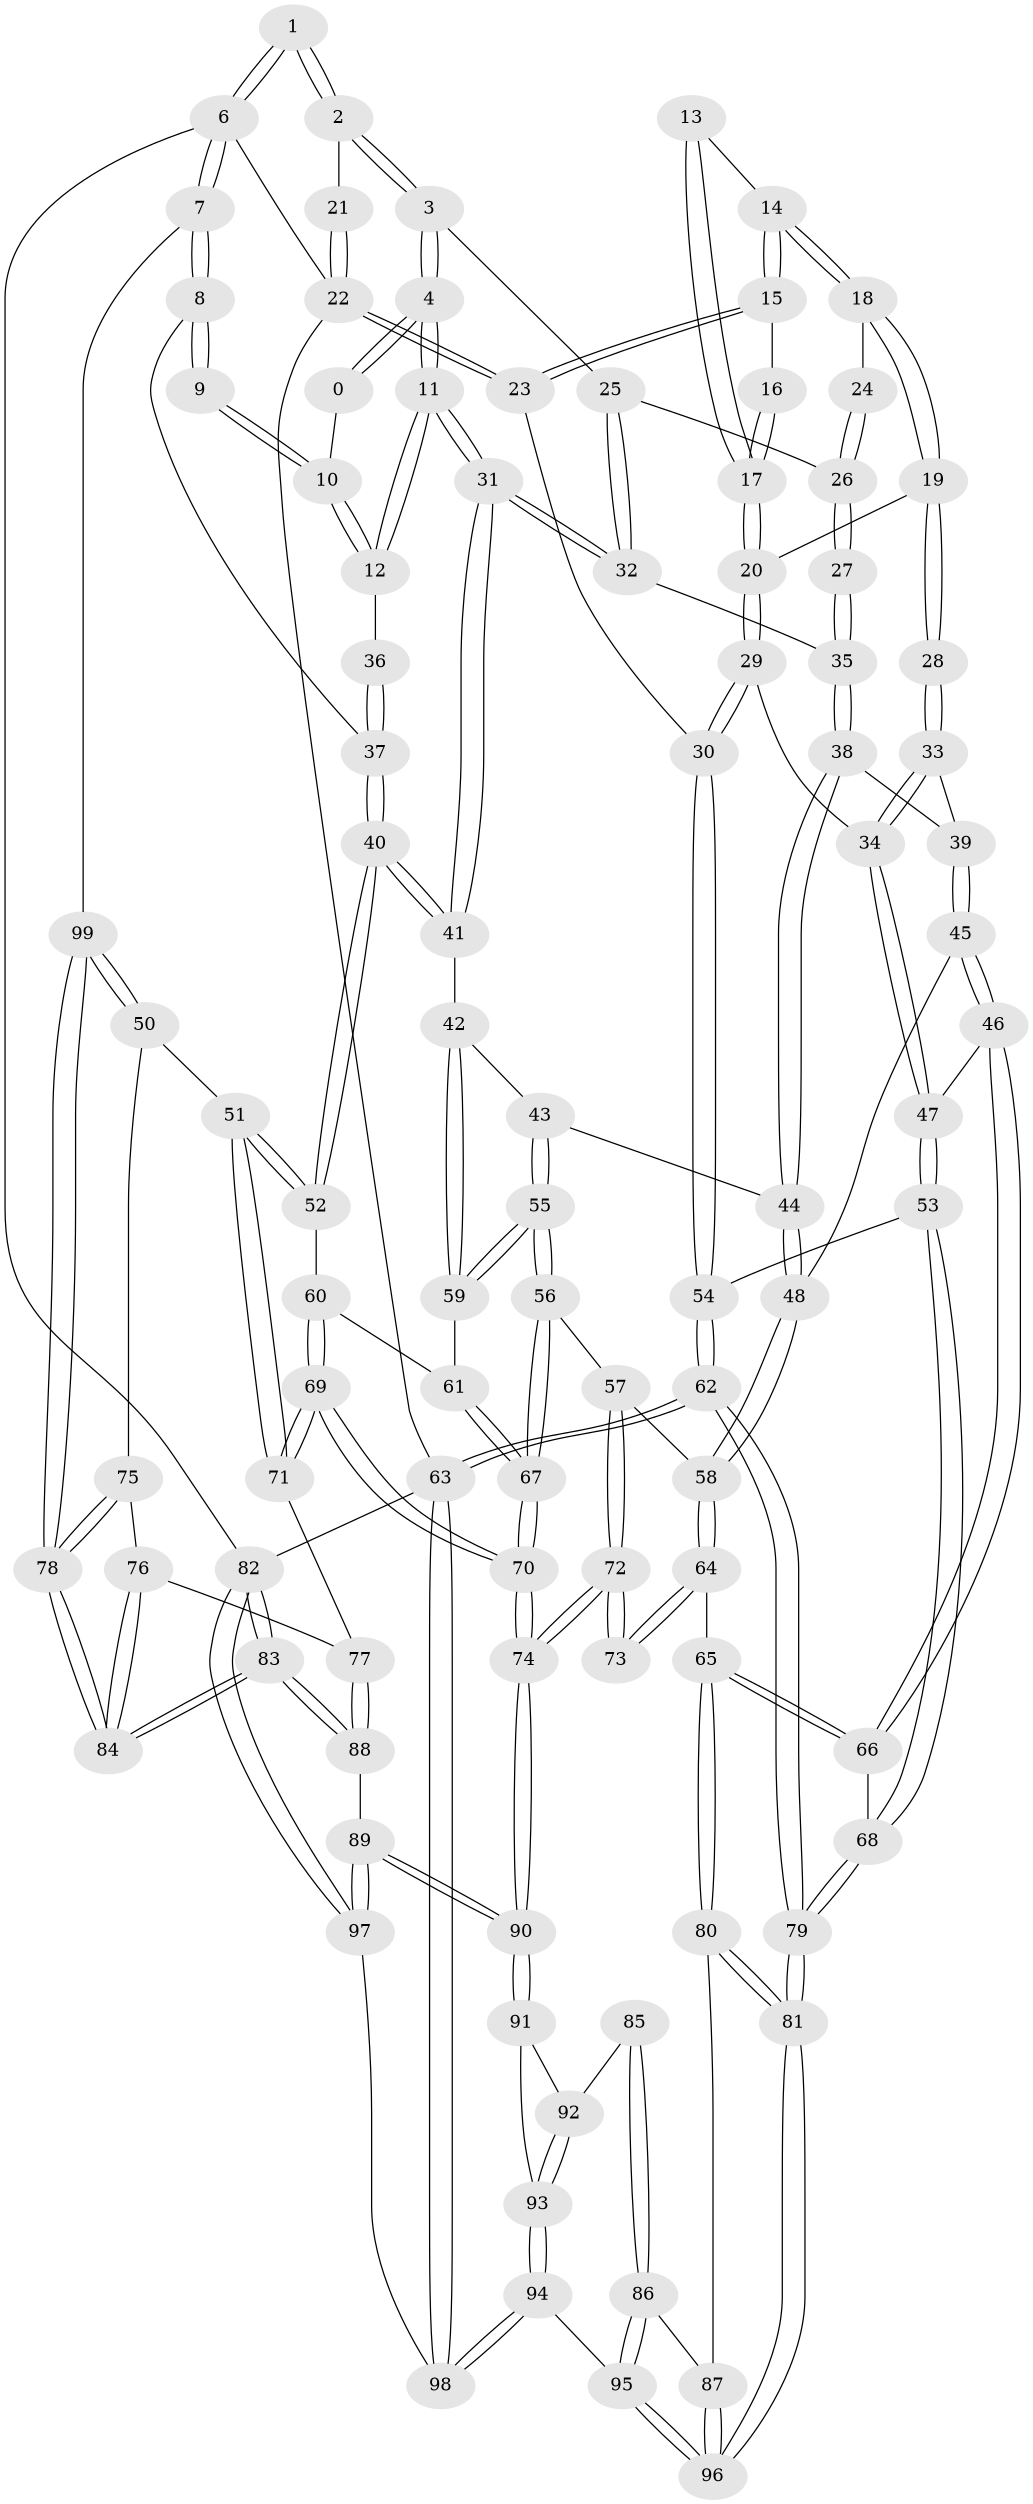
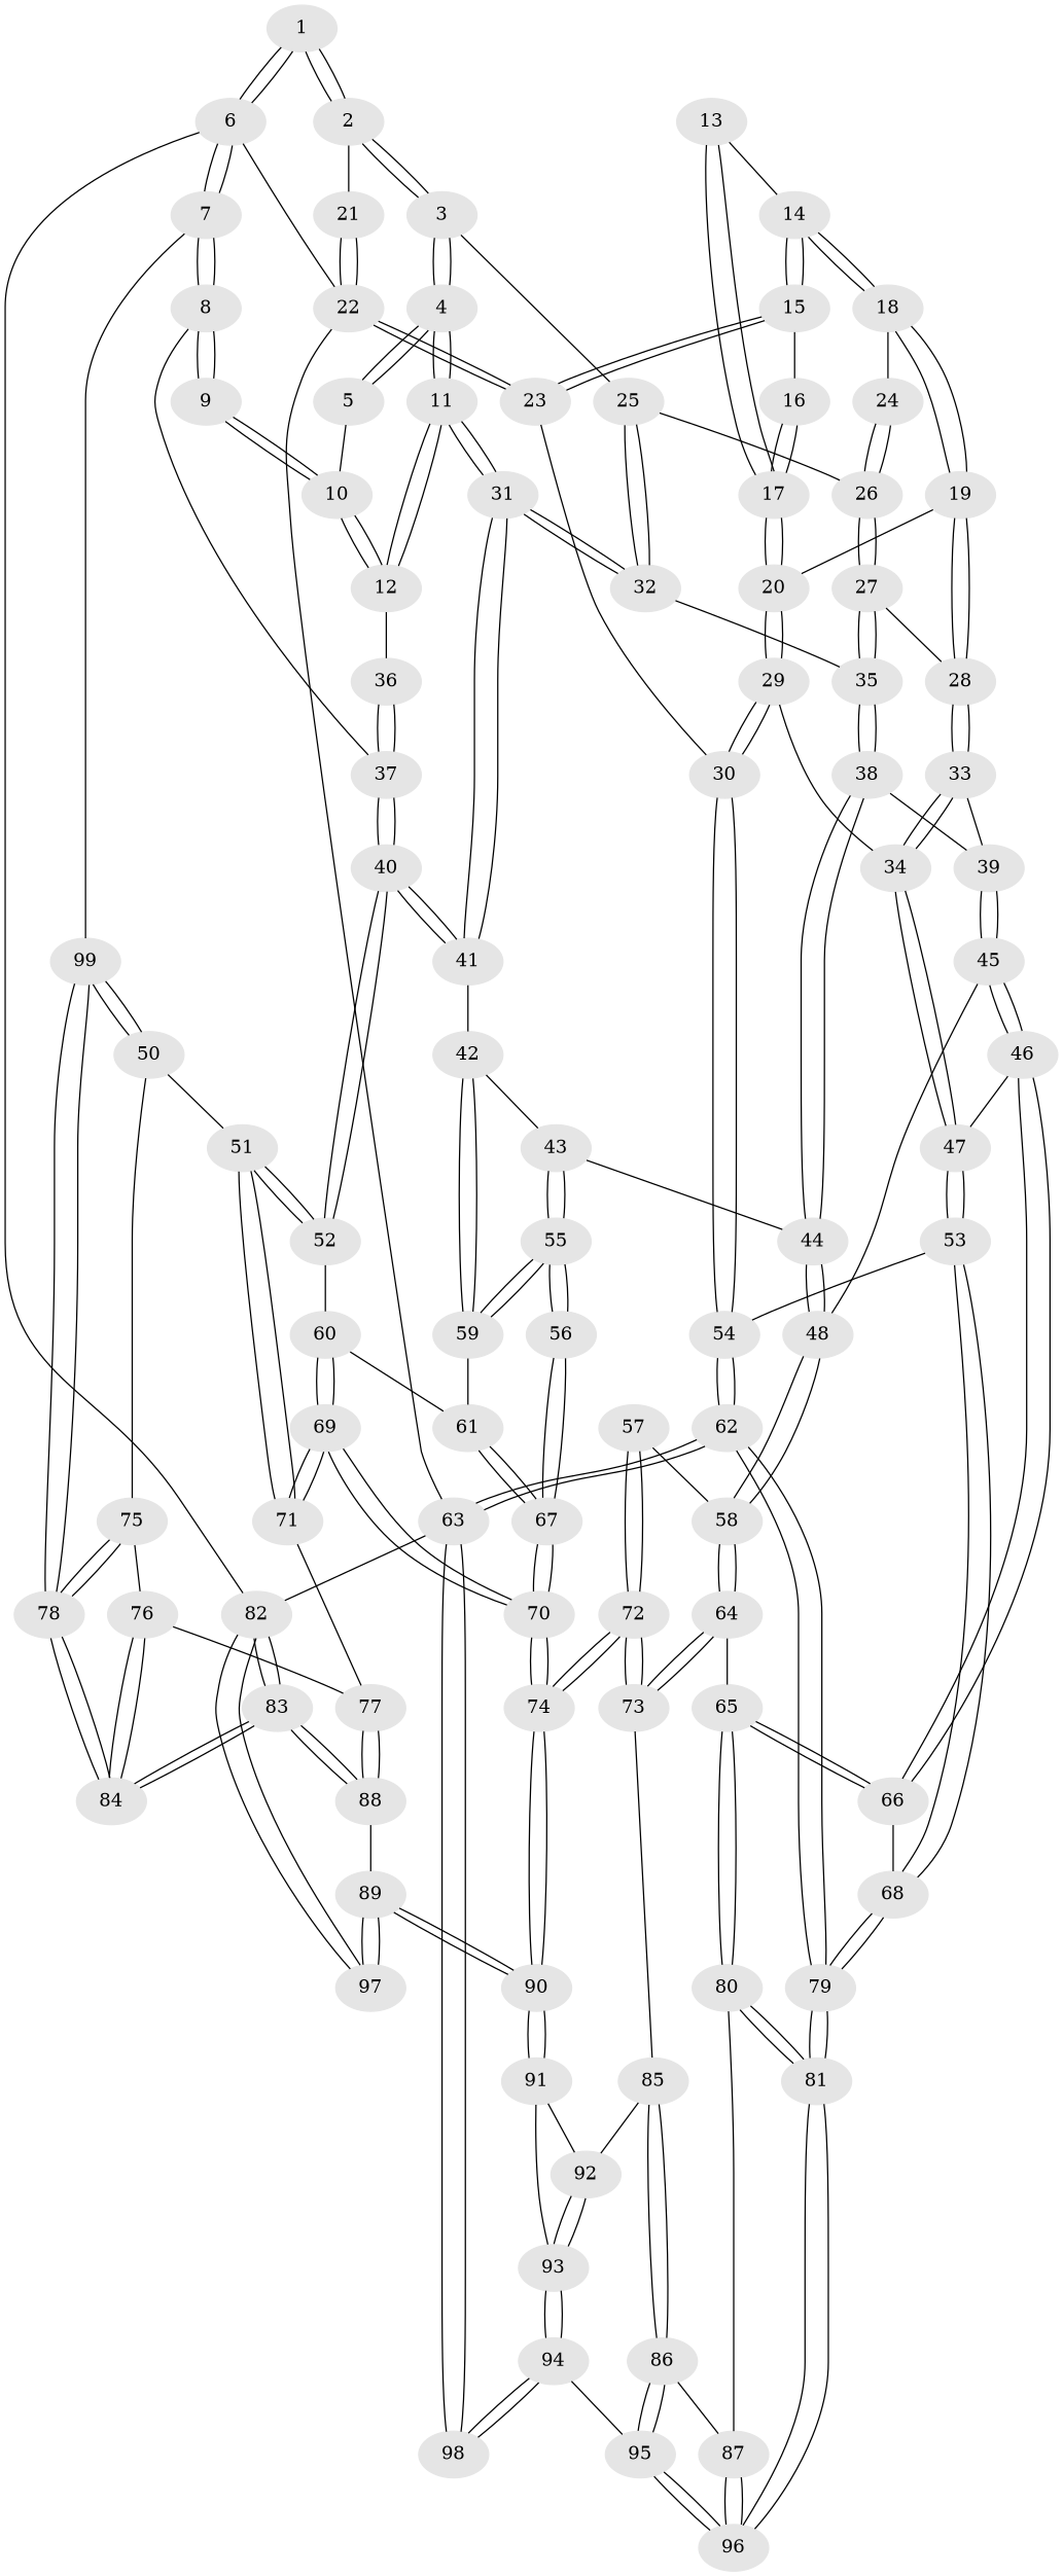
  graph {
    node [color=gray90 style=filled]
    1
    2
    6
    3
    21
    7
    22
    82
    4
    25
-   5 [label=0]
+   5
    11
    26
    32
    10
    12
    31
    8
    n19 [label=99]
    23
    63
    83
    97
    9
    37
    50
    78
    40
    36
    41
    13
    14
    17
    15
    18
    20
    16
    19
    24
    30
    29
    28
    33
    34
    98
    54
    27
    35
    38
    39
    47
    62
    42
    45
    53
    44
    52
    48
    46
    60
    43
    59
    55
    61
    56
    58
    66
    68
    64
    51
    75
    84
    71
    76
    77
    69
    79
    57
    67
    72
    70
    73
    74
    65
    81
    80
    85
    87
    90
    88
    86
    92
    91
    89
    96
    95
    93
    94
    1 -- 2
    1 -- 2
    1 -- 6
    1 -- 6
    2 -- 3
    2 -- 3
    2 -- 21
    6 -- 7
    6 -- 7
    6 -- 22
    6 -- 82
    3 -- 4
    3 -- 4
    3 -- 25
    21 -- 22
    21 -- 22
    7 -- 8
    7 -- 8
    7 -- n19
    22 -- 23
    22 -- 23
    22 -- 63
    82 -- 83
    82 -- 83
    82 -- 97
    82 -- 97
    4 -- 5
    4 -- 5
    4 -- 11
    4 -- 11
    25 -- 26
    25 -- 32
    25 -- 32
    5 -- 10
    11 -- 12
    11 -- 12
    11 -- 31
    11 -- 31
    26 -- 27
    26 -- 27
    32 -- 35
    10 -- 12
    10 -- 12
    12 -- 36
    31 -- 32
    31 -- 32
    31 -- 41
    31 -- 41
    8 -- 9
    8 -- 9
    8 -- 37
    n19 -- 50
    n19 -- 50
    n19 -- 78
    n19 -- 78
    23 -- 30
    63 -- 82
    63 -- 98
    63 -- 98
    83 -- 84
    83 -- 84
    83 -- 88
    83 -- 88
-   97 -- 98
    9 -- 10
    9 -- 10
    37 -- 40
    37 -- 40
    50 -- 51
    50 -- 75
    78 -- 84
    78 -- 84
    40 -- 41
    40 -- 41
    40 -- 52
    40 -- 52
    36 -- 37
    36 -- 37
    41 -- 42
    13 -- 14
    13 -- 17
    13 -- 17
    14 -- 15
    14 -- 15
    14 -- 18
    14 -- 18
    17 -- 20
    17 -- 20
    15 -- 23
    15 -- 23
    15 -- 16
    18 -- 19
    18 -- 19
    18 -- 24
    20 -- 29
    20 -- 29
    16 -- 17
    16 -- 17
    19 -- 20
    19 -- 28
    19 -- 28
    24 -- 26
    24 -- 26
    30 -- 54
    30 -- 54
    29 -- 30
    29 -- 30
    29 -- 34
    28 -- 33
    28 -- 33
    33 -- 34
    33 -- 34
    33 -- 39
    34 -- 47
    34 -- 47
    54 -- 62
    54 -- 62
+   27 -- 28
    27 -- 35
    27 -- 35
    35 -- 38
    35 -- 38
    38 -- 39
    38 -- 44
    38 -- 44
    39 -- 45
    39 -- 45
    47 -- 53
    47 -- 53
    62 -- 63
    62 -- 63
    62 -- 79
    62 -- 79
    42 -- 43
    42 -- 59
    42 -- 59
    45 -- 48
    45 -- 46
    45 -- 46
    53 -- 54
    53 -- 68
    53 -- 68
    44 -- 48
    44 -- 48
    52 -- 60
    48 -- 58
    48 -- 58
    46 -- 47
    46 -- 66
    46 -- 66
    60 -- 61
    60 -- 69
    60 -- 69
    43 -- 44
    43 -- 55
    43 -- 55
    59 -- 61
    55 -- 59
    55 -- 59
    55 -- 56
    55 -- 56
    61 -- 67
    61 -- 67
-   56 -- 57
    56 -- 67
    56 -- 67
    58 -- 64
    58 -- 64
    66 -- 68
    68 -- 79
    68 -- 79
    64 -- 73
    64 -- 73
    64 -- 65
    51 -- 52
    51 -- 52
    51 -- 71
    51 -- 71
    75 -- 78
    75 -- 78
    75 -- 76
    71 -- 77
    76 -- 84
    76 -- 84
    76 -- 77
    77 -- 88
    77 -- 88
    69 -- 71
    69 -- 71
    69 -- 70
    69 -- 70
    79 -- 81
    79 -- 81
    57 -- 58
    57 -- 72
    57 -- 72
    67 -- 70
    67 -- 70
    72 -- 73
    72 -- 73
    72 -- 74
    72 -- 74
    70 -- 74
    70 -- 74
+   73 -- 85
    74 -- 90
    74 -- 90
    65 -- 66
    65 -- 66
    65 -- 80
    65 -- 80
    81 -- 96
    81 -- 96
    80 -- 81
    80 -- 81
    80 -- 87
    85 -- 86
    85 -- 86
    85 -- 92
    87 -- 96
    87 -- 96
    90 -- 91
    90 -- 91
    88 -- 89
    86 -- 87
    86 -- 95
    86 -- 95
    92 -- 93
    92 -- 93
    91 -- 92
    91 -- 93
    89 -- 97
    89 -- 97
    89 -- 90
    89 -- 90
    95 -- 96
    95 -- 96
    93 -- 94
    93 -- 94
    94 -- 98
    94 -- 98
    94 -- 95
  }
